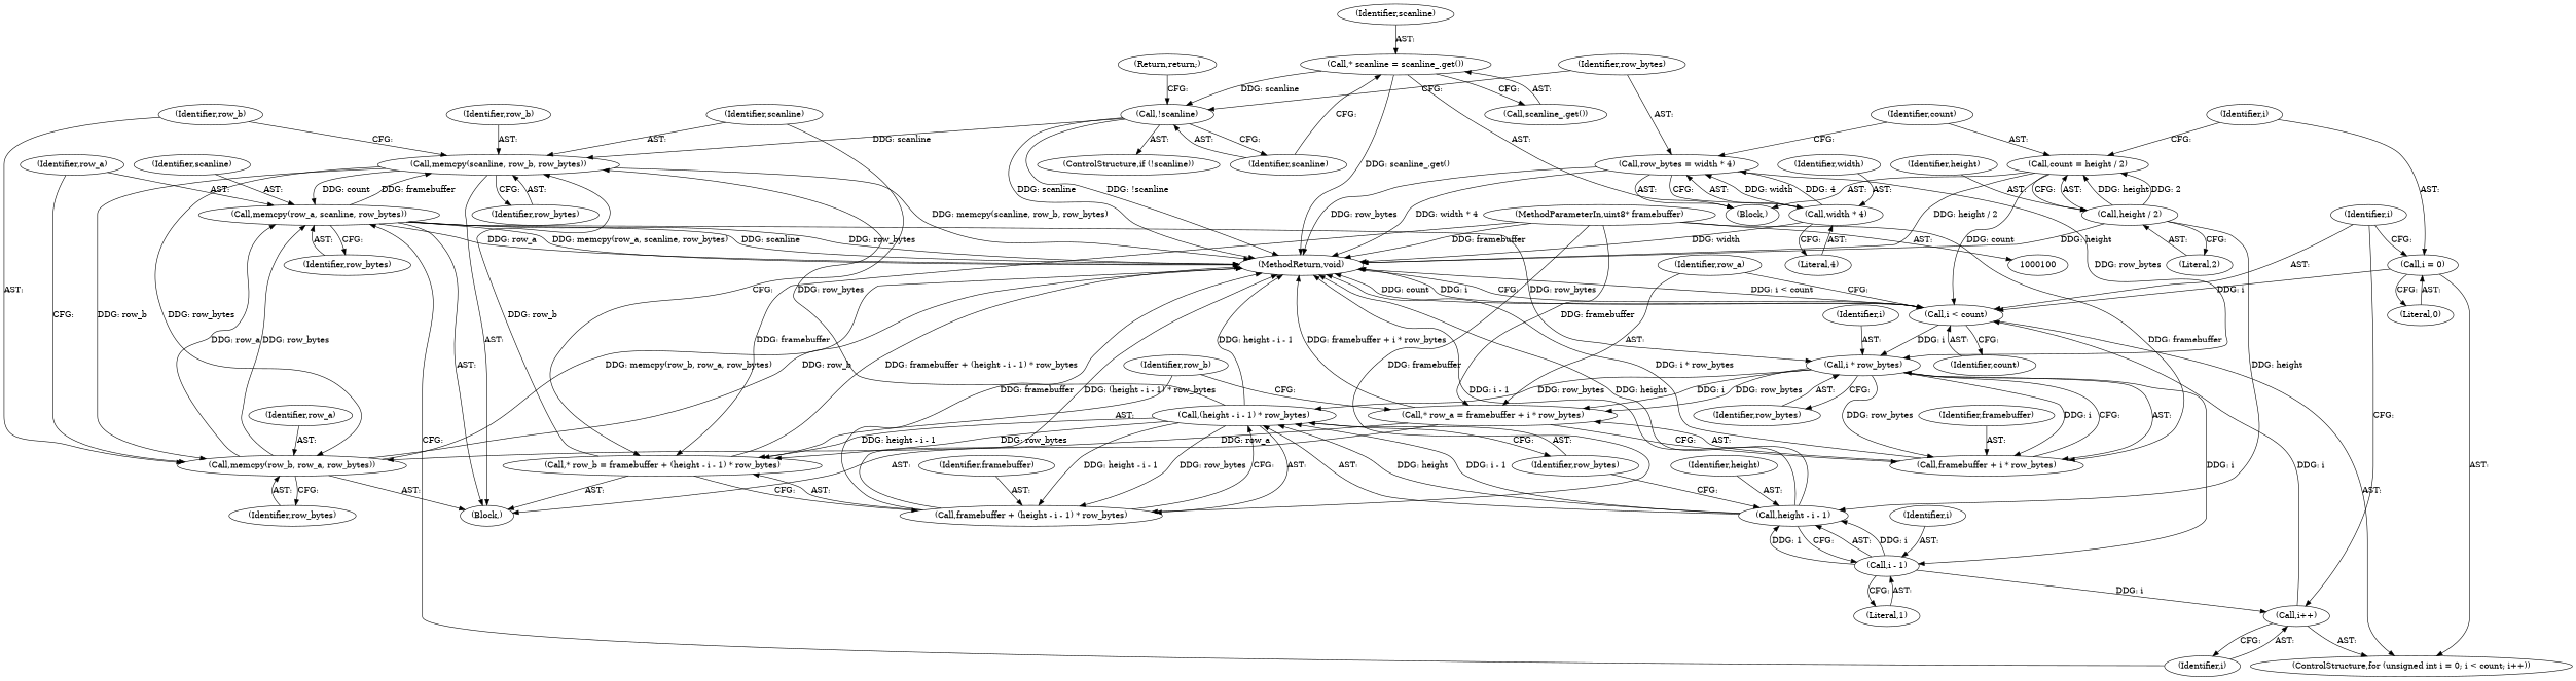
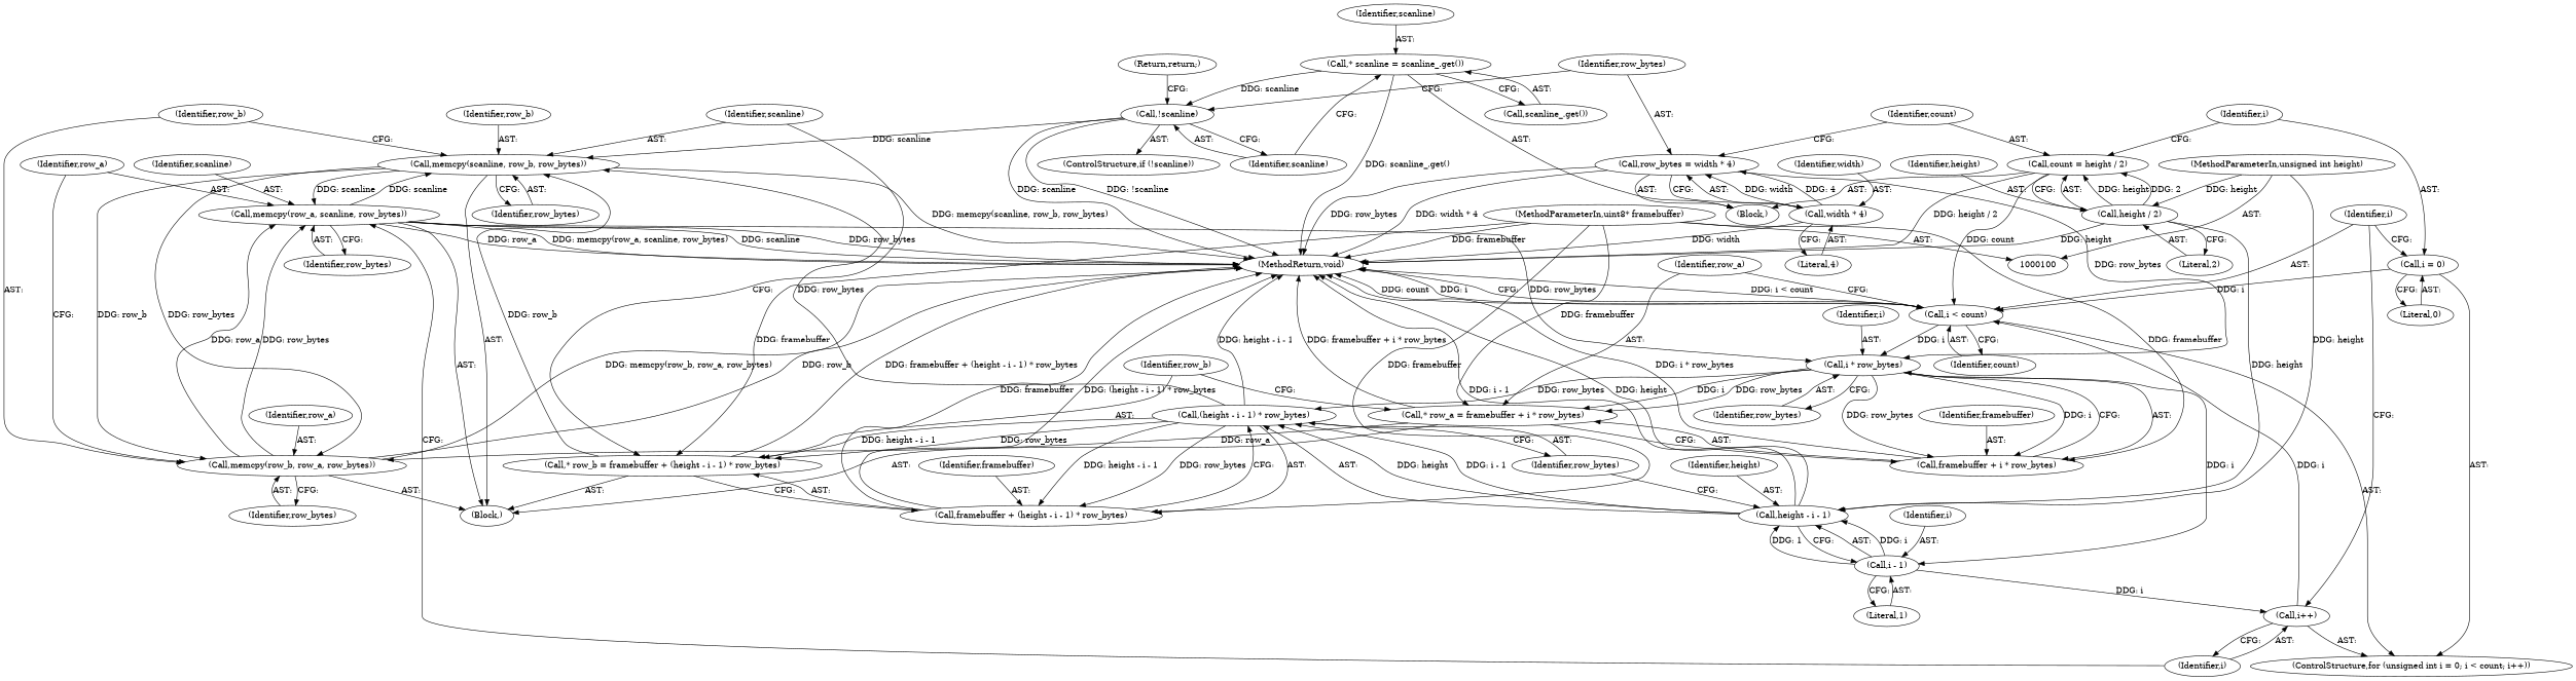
  digraph {
    n1 [label="(Call,memcpy(scanline, row_b, row_bytes))"]
    n2 [label="(Call,memcpy(row_a, scanline, row_bytes))"]
    n3 [label="(Call,memcpy(row_b, row_a, row_bytes))"]
    n4 [label="(Block,)"]
    n5 [label="(MethodReturn,void)"]
    n6 [label="(Identifier,row_bytes)"]
    n7 [label="(Call,i * row_bytes)"]
    n8 [label="(Identifier,row_bytes)"]
    n9 [label="(Identifier,row_bytes)"]
    n10 [label="(Call,i < count)"]
    n11 [label="(Call,* row_a = framebuffer + i * row_bytes)"]
    n12 [label="(Call,framebuffer + i * row_bytes)"]
    n13 [label="(Call,(height - i - 1) * row_bytes)"]
    n14 [label="(Call,i - 1)"]
    n15 [label="(Identifier,row_bytes)"]
    n16 [label="(Call,!scanline)"]
    n17 [label="(Identifier,scanline)"]
    n18 [label="(ControlStructure,if (!scanline))"]
    n19 [label="(Call,* scanline = scanline_.get())"]
    n20 [label="(Block,)"]
    n21 [label="(Call,scanline_.get())"]
    n22 [label="(Call,* row_b = framebuffer + (height - i - 1) * row_bytes)"]
    n23 [label="(Call,framebuffer + (height - i - 1) * row_bytes)"]
    n24 [label="(MethodParameterIn,uint8* framebuffer)"]
    1000100
    n26 [label="(Identifier,row_bytes)"]
    n27 [label="(Call,height - i - 1)"]
    n28 [label="(Call,i++)"]
    n29 [label="(Literal,1)"]
    n30 [label="(Call,height / 2)"]
    n31 [label="(Call,count = height / 2)"]
    n32 [label="(Literal,2)"]
+   n33 [label="(MethodParameterIn,unsigned int height)"]
    n34 [label="(ControlStructure,for (unsigned int i = 0; i < count; i++))"]
    n35 [label="(Identifier,i)"]
    n36 [label="(Identifier,count)"]
    n37 [label="(Call,i = 0)"]
    n38 [label="(Literal,0)"]
    n39 [label="(Call,row_bytes = width * 4)"]
    n40 [label="(Call,width * 4)"]
    n41 [label="(Literal,4)"]
    n42 [label="(Identifier,scanline)"]
    n43 [label="(Identifier,scanline)"]
    n44 [label="(Identifier,row_a)"]
    n45 [label="(Identifier,i)"]
    n46 [label="(Identifier,row_b)"]
    n47 [label="(Identifier,row_b)"]
    n48 [label="(Identifier,row_b)"]
    n49 [label="(Identifier,row_bytes)"]
    n50 [label="(Identifier,i)"]
    n51 [label="(Identifier,row_a)"]
    n52 [label="(Identifier,framebuffer)"]
    n53 [label="(Identifier,scanline)"]
    n54 [label="(Identifier,row_a)"]
    n55 [label="(Identifier,framebuffer)"]
    n56 [label="(Identifier,i)"]
    n57 [label="(Identifier,count)"]
    n58 [label="(Return,return;)"]
    n59 [label="(Identifier,i)"]
    n60 [label="(Identifier,height)"]
    n61 [label="(Identifier,height)"]
    n62 [label="(Identifier,width)"]
-   n1 -> n2 [label="DDG: count"]
+   n1 -> n2 [label="DDG: scanline"]
    n1 -> n3 [label="DDG: row_b"]
    n1 -> n3 [label="DDG: row_bytes"]
    n1 -> n4 [label="AST: "]
    n1 -> n5 [label="DDG: memcpy(scanline, row_b, row_bytes)"]
    n1 -> n6 [label="CFG: "]
-   n2 -> n1 [label="DDG: framebuffer"]
+   n2 -> n1 [label="DDG: scanline"]
    n2 -> n4 [label="AST: "]
    n2 -> n5 [label="DDG: memcpy(row_a, scanline, row_bytes)"]
    n2 -> n5 [label="DDG: scanline"]
    n2 -> n5 [label="DDG: row_bytes"]
    n2 -> n5 [label="DDG: row_a"]
    n2 -> n7 [label="DDG: row_bytes"]
    n2 -> n8 [label="CFG: "]
    n3 -> n2 [label="DDG: row_a"]
    n3 -> n2 [label="DDG: row_bytes"]
    n3 -> n4 [label="AST: "]
    n3 -> n5 [label="DDG: memcpy(row_b, row_a, row_bytes)"]
    n3 -> n5 [label="DDG: row_b"]
    n3 -> n9 [label="CFG: "]
    n5 -> n10 [label="CFG: "]
    n6 -> n1 [label="AST: "]
    n7 -> n11 [label="DDG: i"]
    n7 -> n11 [label="DDG: row_bytes"]
    n7 -> n12 [label="AST: "]
    n7 -> n12 [label="DDG: i"]
    n7 -> n12 [label="DDG: row_bytes"]
    n7 -> n13 [label="DDG: row_bytes"]
    n7 -> n14 [label="DDG: i"]
    n7 -> n15 [label="CFG: "]
    n8 -> n2 [label="AST: "]
    n9 -> n3 [label="AST: "]
    n10 -> n5 [label="DDG: i < count"]
    n10 -> n5 [label="DDG: count"]
    n10 -> n5 [label="DDG: i"]
    n10 -> n7 [label="DDG: i"]
    n10 -> n34 [label="AST: "]
    n10 -> n36 [label="CFG: "]
    n11 -> n3 [label="DDG: row_a"]
    n11 -> n4 [label="AST: "]
    n11 -> n5 [label="DDG: framebuffer + i * row_bytes"]
    n11 -> n12 [label="CFG: "]
    n12 -> n5 [label="DDG: i * row_bytes"]
    n12 -> n7 [label="CFG: "]
    n12 -> n11 [label="AST: "]
    n13 -> n1 [label="DDG: row_bytes"]
    n13 -> n5 [label="DDG: height - i - 1"]
    n13 -> n22 [label="DDG: height - i - 1"]
    n13 -> n22 [label="DDG: row_bytes"]
    n13 -> n23 [label="AST: "]
    n13 -> n23 [label="DDG: height - i - 1"]
    n13 -> n23 [label="DDG: row_bytes"]
    n13 -> n26 [label="CFG: "]
    n14 -> n27 [label="AST: "]
    n14 -> n27 [label="DDG: i"]
    n14 -> n27 [label="DDG: 1"]
    n14 -> n28 [label="DDG: i"]
    n14 -> n29 [label="CFG: "]
    n15 -> n7 [label="AST: "]
    n16 -> n1 [label="DDG: scanline"]
    n16 -> n5 [label="DDG: !scanline"]
    n16 -> n5 [label="DDG: scanline"]
    n16 -> n17 [label="CFG: "]
    n16 -> n18 [label="AST: "]
    n17 -> n16 [label="AST: "]
    n17 -> n19 [label="CFG: "]
    n19 -> n5 [label="DDG: scanline_.get()"]
    n19 -> n16 [label="DDG: scanline"]
    n19 -> n20 [label="AST: "]
    n19 -> n21 [label="CFG: "]
    n21 -> n19 [label="AST: "]
    n22 -> n1 [label="DDG: row_b"]
    n22 -> n4 [label="AST: "]
    n22 -> n5 [label="DDG: framebuffer + (height - i - 1) * row_bytes"]
    n22 -> n23 [label="CFG: "]
    n23 -> n5 [label="DDG: (height - i - 1) * row_bytes"]
    n23 -> n5 [label="DDG: framebuffer"]
    n23 -> n13 [label="CFG: "]
    n23 -> n22 [label="AST: "]
    n24 -> n5 [label="DDG: framebuffer"]
    n24 -> n11 [label="DDG: framebuffer"]
    n24 -> n12 [label="DDG: framebuffer"]
    n24 -> n22 [label="DDG: framebuffer"]
    n24 -> n23 [label="DDG: framebuffer"]
    n24 -> 1000100 [label="AST: "]
    n26 -> n13 [label="AST: "]
    n26 -> n27 [label="CFG: "]
    n27 -> n5 [label="DDG: height"]
    n27 -> n5 [label="DDG: i - 1"]
    n27 -> n13 [label="AST: "]
    n27 -> n13 [label="DDG: height"]
    n27 -> n13 [label="DDG: i - 1"]
    n27 -> n14 [label="CFG: "]
    n28 -> n10 [label="DDG: i"]
    n28 -> n34 [label="AST: "]
    n28 -> n35 [label="CFG: "]
    n29 -> n14 [label="AST: "]
    n30 -> n5 [label="DDG: height"]
    n30 -> n27 [label="DDG: height"]
    n30 -> n31 [label="AST: "]
    n30 -> n31 [label="DDG: height"]
    n30 -> n31 [label="DDG: 2"]
    n30 -> n32 [label="CFG: "]
    n31 -> n5 [label="DDG: height / 2"]
    n31 -> n10 [label="DDG: count"]
    n31 -> n20 [label="AST: "]
    n31 -> n30 [label="CFG: "]
    n32 -> n30 [label="AST: "]
+   n33 -> 1000100 [label="AST: "]
+   n33 -> n27 [label="DDG: height"]
+   n33 -> n30 [label="DDG: height"]
    n35 -> n2 [label="CFG: "]
    n35 -> n28 [label="AST: "]
    n36 -> n10 [label="AST: "]
    n37 -> n10 [label="DDG: i"]
    n37 -> n34 [label="AST: "]
    n37 -> n38 [label="CFG: "]
    n38 -> n37 [label="AST: "]
    n39 -> n5 [label="DDG: row_bytes"]
    n39 -> n5 [label="DDG: width * 4"]
    n39 -> n7 [label="DDG: row_bytes"]
    n39 -> n20 [label="AST: "]
    n39 -> n40 [label="CFG: "]
    n40 -> n5 [label="DDG: width"]
    n40 -> n39 [label="AST: "]
    n40 -> n39 [label="DDG: width"]
    n40 -> n39 [label="DDG: 4"]
    n40 -> n41 [label="CFG: "]
    n41 -> n40 [label="AST: "]
    n42 -> n2 [label="AST: "]
    n43 -> n1 [label="AST: "]
    n43 -> n22 [label="CFG: "]
    n44 -> n10 [label="CFG: "]
    n44 -> n11 [label="AST: "]
    n45 -> n31 [label="CFG: "]
    n45 -> n37 [label="AST: "]
    n46 -> n1 [label="AST: "]
    n47 -> n11 [label="CFG: "]
    n47 -> n22 [label="AST: "]
    n48 -> n1 [label="CFG: "]
    n48 -> n3 [label="AST: "]
    n49 -> n16 [label="CFG: "]
    n49 -> n39 [label="AST: "]
    n50 -> n7 [label="AST: "]
    n51 -> n3 [label="AST: "]
    n52 -> n23 [label="AST: "]
    n53 -> n19 [label="AST: "]
    n54 -> n2 [label="AST: "]
    n54 -> n3 [label="CFG: "]
    n55 -> n12 [label="AST: "]
    n56 -> n10 [label="AST: "]
    n56 -> n28 [label="CFG: "]
    n56 -> n37 [label="CFG: "]
    n57 -> n31 [label="AST: "]
    n57 -> n39 [label="CFG: "]
    n58 -> n16 [label="CFG: "]
    n59 -> n14 [label="AST: "]
    n60 -> n27 [label="AST: "]
    n61 -> n30 [label="AST: "]
    n62 -> n40 [label="AST: "]
  }
